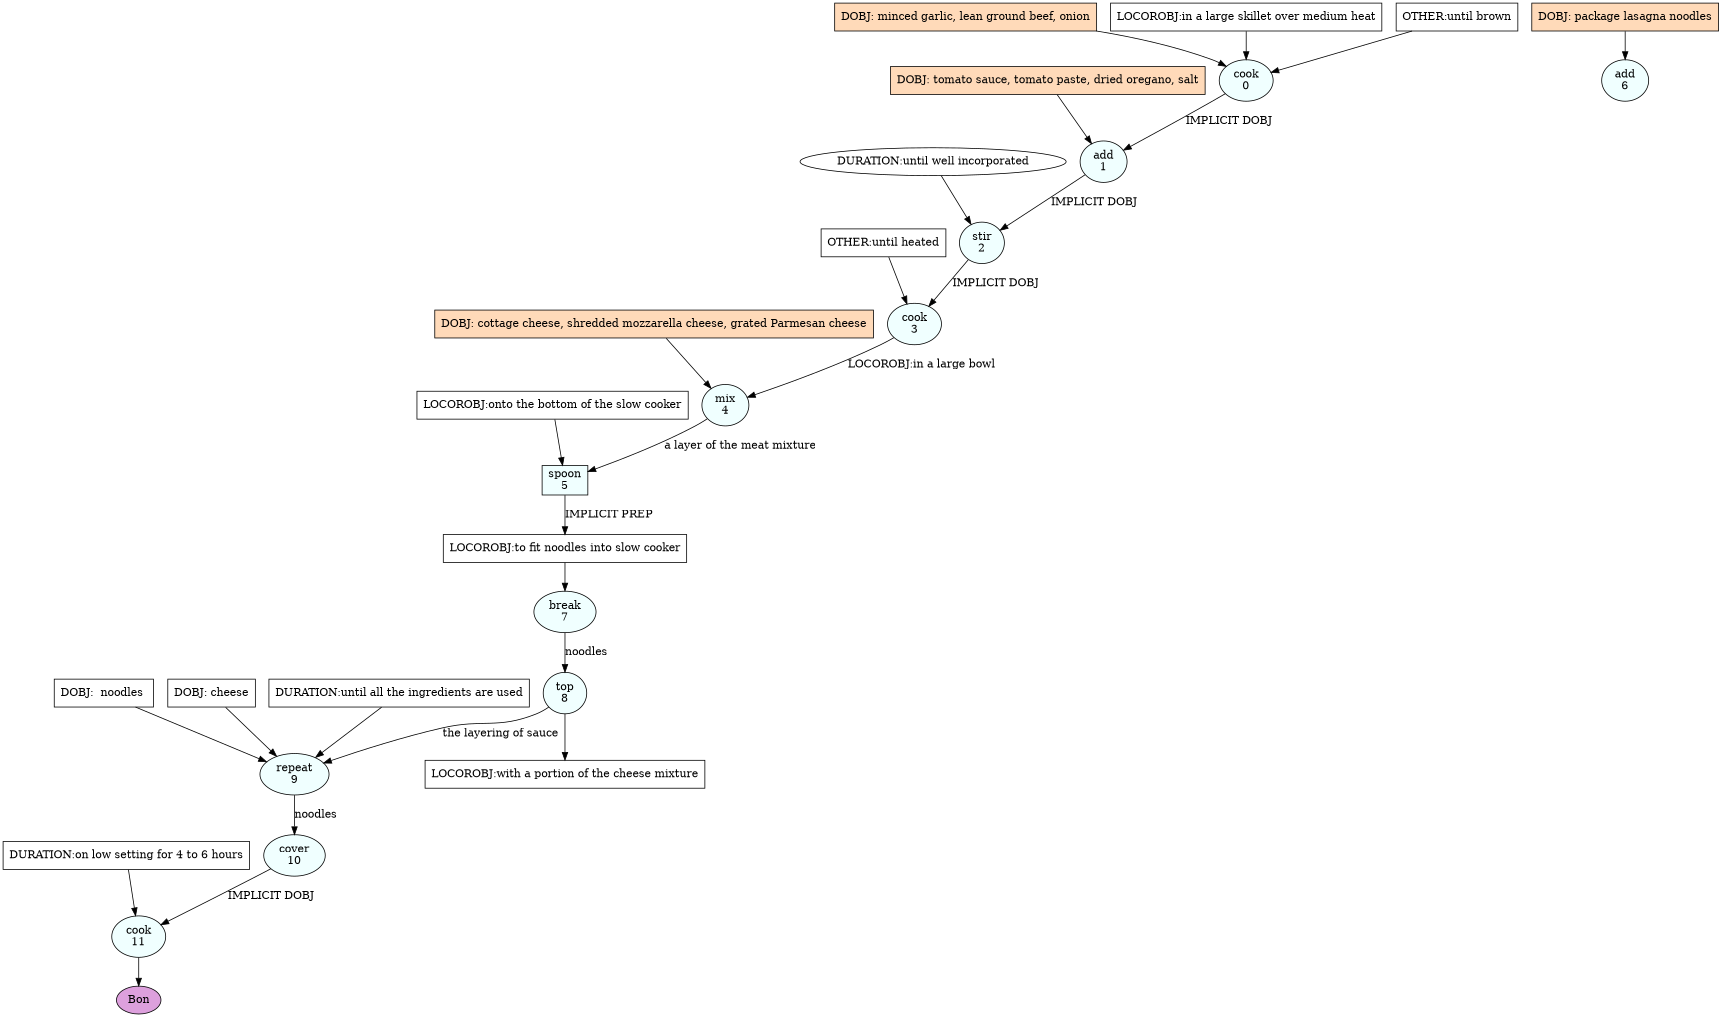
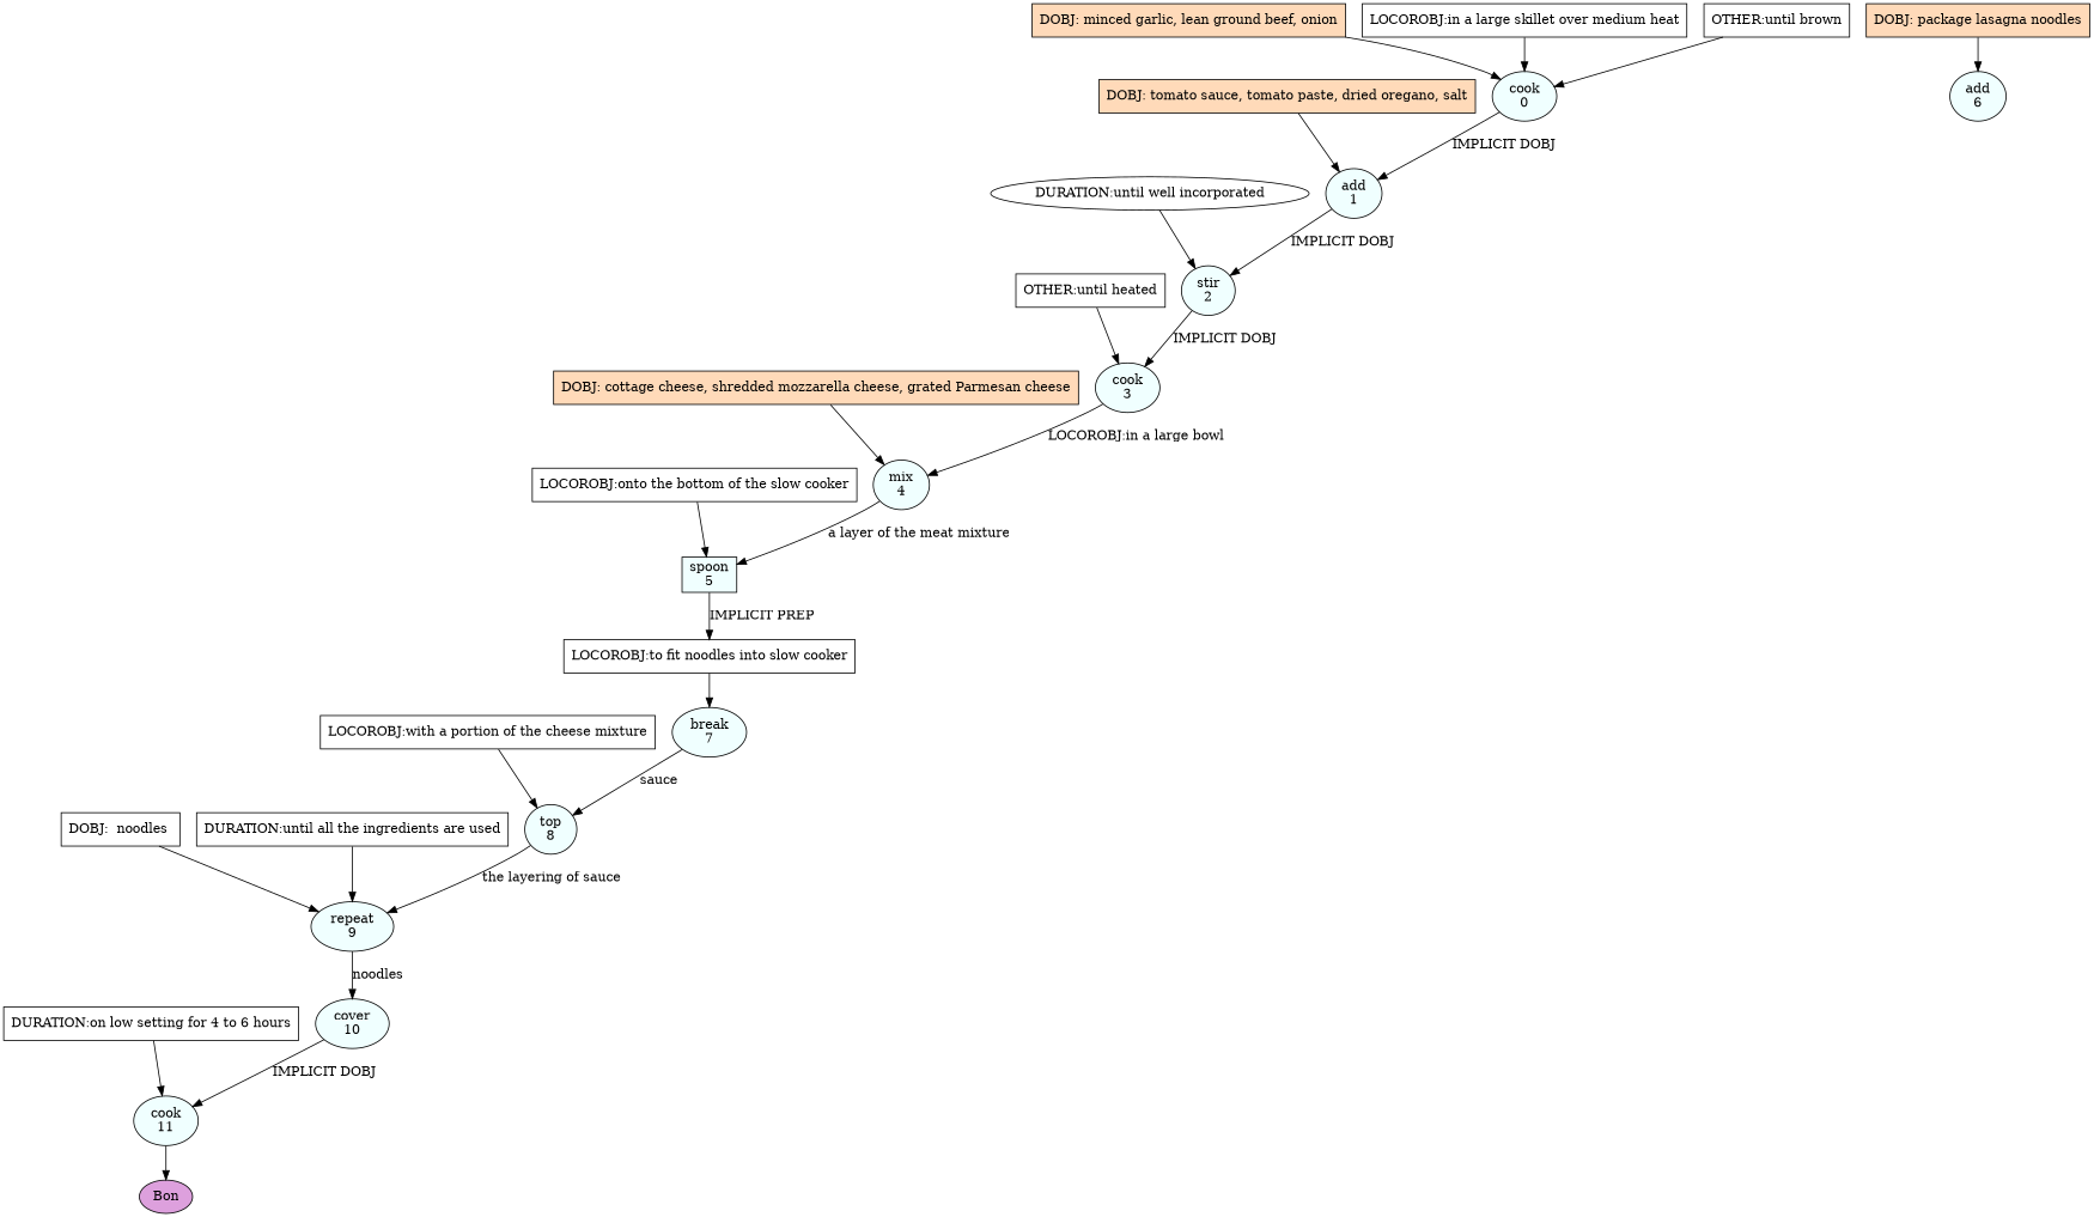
  digraph {
    node [fillcolor=azure shape=box style=filled]
    n1 [label="cook\n0" shape=oval]
    n2 [label="add\n1" shape=oval]
    n3 [label="stir\n2" shape=oval]
    n4 [label="cook\n3" shape=oval]
    n5 [label="mix\n4" shape=oval]
    n6 [label="spoon\n5"]
    n7 [fillcolor=white label="LOCOROBJ:to fit noodles into slow cooker"]
    n8 [label="add\n6" shape=oval]
    n9 [label="break\n7" shape=oval]
    n10 [label="top\n8" shape=oval]
    n11 [label="repeat\n9" shape=oval]
    n12 [label="cover\n10" shape=oval]
    n13 [label="cook\n11" shape=oval]
    n14 [fillcolor=plum label=Bon shape=oval]
    n15 [fillcolor=peachpuff label="DOBJ: minced garlic, lean ground beef, onion"]
    n16 [fillcolor=white label="LOCOROBJ:in a large skillet over medium heat"]
    n17 [fillcolor=white label="OTHER:until brown"]
    n18 [fillcolor=peachpuff label="DOBJ: tomato sauce, tomato paste, dried oregano, salt"]
    n19 [fillcolor=white label="DURATION:until well incorporated" shape=ellipse]
    n20 [fillcolor=white label="OTHER:until heated"]
    n21 [fillcolor=peachpuff label="DOBJ: cottage cheese, shredded mozzarella cheese, grated Parmesan cheese"]
    n22 [fillcolor=white label="LOCOROBJ:onto the bottom of the slow cooker"]
    n23 [fillcolor=peachpuff label="DOBJ: package lasagna noodles"]
    n24 [fillcolor=white label="LOCOROBJ:with a portion of the cheese mixture"]
    n25 [fillcolor=white label="DOBJ:  noodles "]
-   n26 [fillcolor=white label="DOBJ: cheese"]
    n27 [fillcolor=white label="DURATION:until all the ingredients are used"]
    n28 [fillcolor=white label="DURATION:on low setting for 4 to 6 hours"]
    n1 -> n2 [label="IMPLICIT DOBJ"]
    n2 -> n3 [label="IMPLICIT DOBJ"]
    n3 -> n4 [label="IMPLICIT DOBJ"]
    n4 -> n5 [label="LOCOROBJ:in a large bowl"]
    n5 -> n6 [label="a layer of the meat mixture"]
    n6 -> n7 [label="IMPLICIT PREP"]
    n7 -> n9
-   n9 -> n10 [label=noodles]
+   n9 -> n10 [label=sauce]
    n10 -> n11 [label="the layering of sauce "]
    n11 -> n12 [label=noodles]
    n12 -> n13 [label="IMPLICIT DOBJ"]
    n13 -> n14
    n15 -> n1
    n16 -> n1
    n17 -> n1
    n18 -> n2
    n19 -> n3
    n20 -> n4
    n21 -> n5
    n22 -> n6
    n23 -> n8
-   n10 -> n24
+   n24 -> n10
    n25 -> n11
-   n26 -> n11
    n27 -> n11
    n28 -> n13
  }
